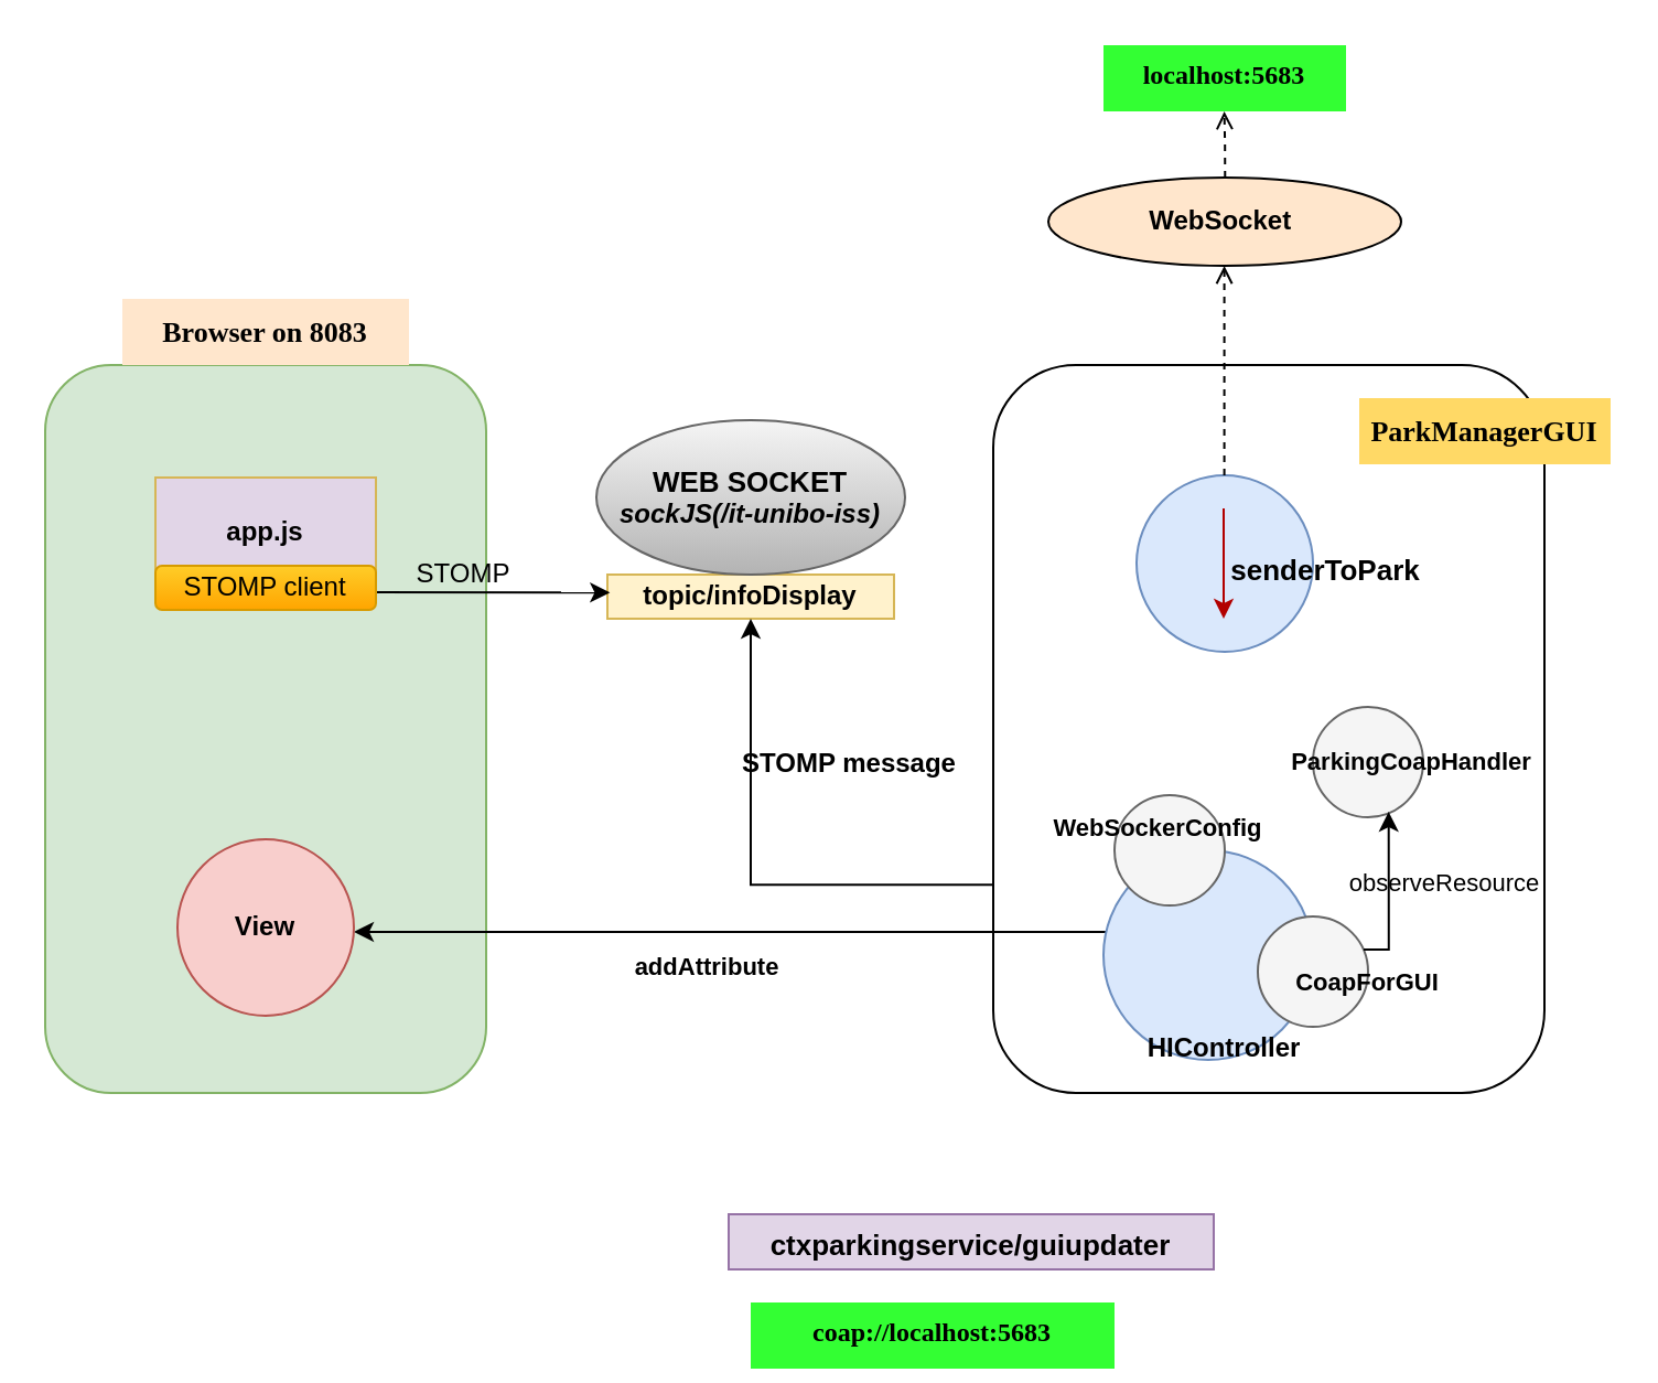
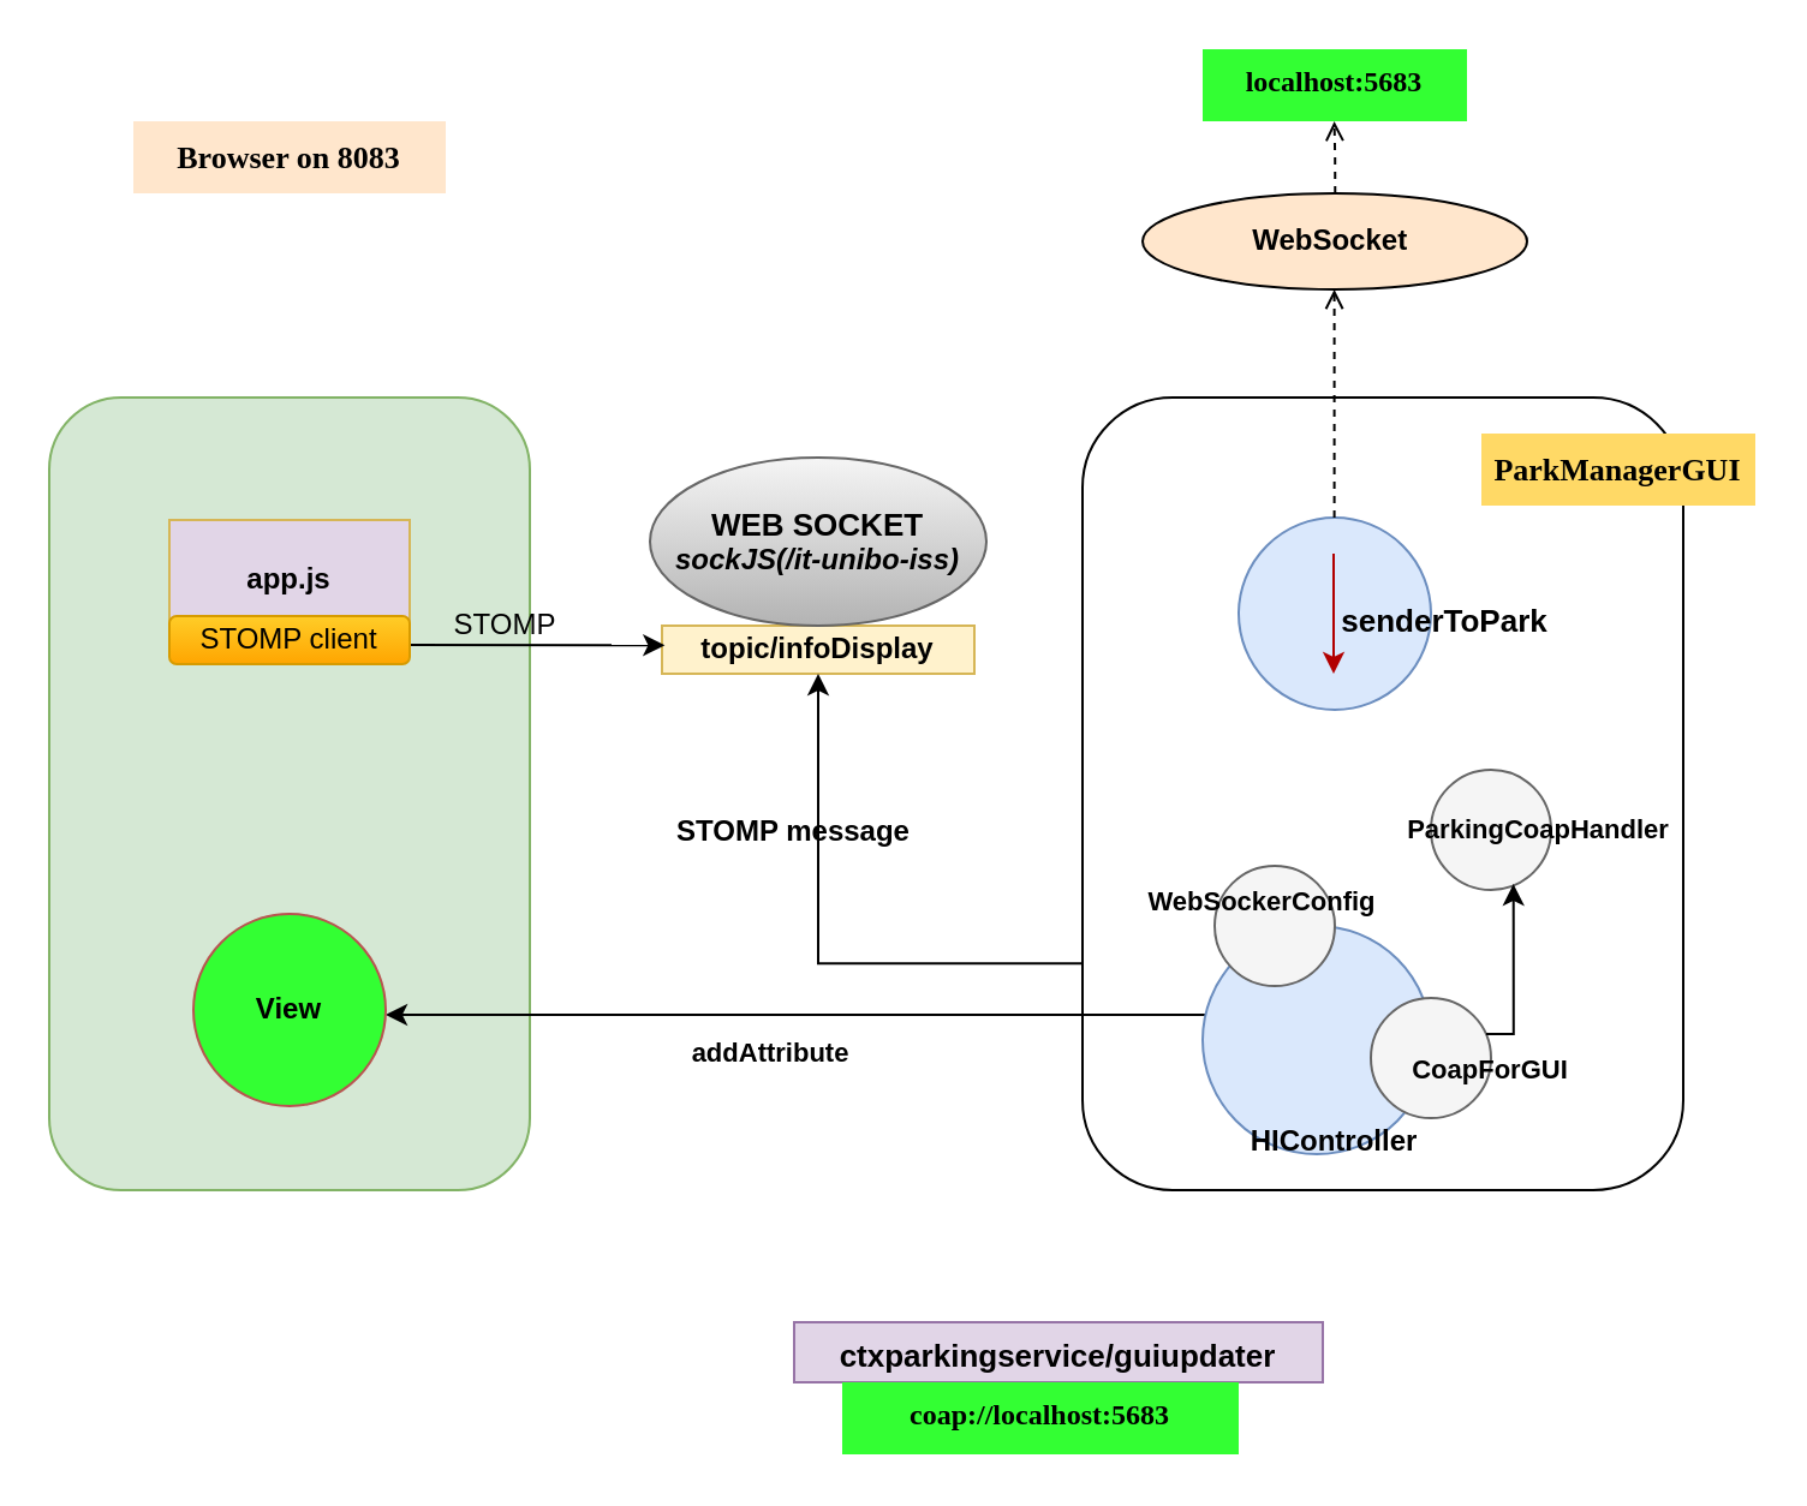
  <mxCell id="0" />
  <mxCell id="1" parent="0" />
  <mxCell id="2" value="" style="rounded=1;whiteSpace=wrap;html=1;direction=south;" parent="1" vertex="1"><mxGeometry x="450" y="165" width="250" height="330" as="geometry" /></mxCell>
  <mxCell id="3" value="" style="rounded=1;whiteSpace=wrap;html=1;fillColor=#d5e8d4;strokeColor=#82b366;" parent="1" vertex="1"><mxGeometry x="20" y="165" width="200" height="330" as="geometry" /></mxCell>
  <mxCell id="4" value="" style="group" parent="1" vertex="1" connectable="0"><mxGeometry x="515" y="215" width="80" height="90" as="geometry" /></mxCell>
  <mxCell id="5" value="" style="ellipse;whiteSpace=wrap;html=1;aspect=fixed;fillColor=#dae8fc;strokeColor=#6c8ebf;" parent="4" vertex="1"><mxGeometry width="80" height="80" as="geometry" /></mxCell>
  <mxCell id="6" value="" style="endArrow=classic;html=1;rounded=0;edgeStyle=orthogonalEdgeStyle;fillColor=#e51400;strokeColor=#B20000;" parent="4" edge="1"><mxGeometry width="50" height="50" relative="1" as="geometry"><mxPoint x="39.5" y="15" as="sourcePoint" /><mxPoint x="39.5" y="65" as="targetPoint" /></mxGeometry></mxCell>
  <mxCell id="7" value="&lt;b&gt;&lt;font style=&quot;font-size: 13px&quot;&gt;senderToPark&lt;/font&gt;&lt;/b&gt;" style="text;html=1;strokeColor=none;fillColor=none;align=center;verticalAlign=middle;whiteSpace=wrap;rounded=0;" parent="4" vertex="1"><mxGeometry x="56" y="28" width="60" height="30" as="geometry" /></mxCell>
  <mxCell id="8" style="edgeStyle=orthogonalEdgeStyle;rounded=0;orthogonalLoop=1;jettySize=auto;html=1;entryX=1;entryY=0.5;entryDx=0;entryDy=0;" parent="1" edge="1"><mxGeometry relative="1" as="geometry"><mxPoint x="515.314" y="422" as="sourcePoint" /><mxPoint x="160" y="422" as="targetPoint" /><Array as="points"><mxPoint x="166" y="422" /><mxPoint x="166" y="422" /></Array></mxGeometry></mxCell>
  <mxCell id="9" value="&lt;b&gt;addAttribute&lt;/b&gt;" style="edgeLabel;html=1;align=center;verticalAlign=middle;resizable=0;points=[];" parent="8" vertex="1" connectable="0"><mxGeometry x="-0.074" y="1" relative="1" as="geometry"><mxPoint x="-31" y="14" as="offset" /></mxGeometry></mxCell>
  <mxCell id="10" value="" style="ellipse;whiteSpace=wrap;html=1;aspect=fixed;fillColor=#dae8fc;strokeColor=#6c8ebf;" parent="1" vertex="1"><mxGeometry x="500" y="385" width="95" height="95" as="geometry" /></mxCell>
  <mxCell id="11" value="&lt;b&gt;HIController&lt;/b&gt;" style="text;html=1;strokeColor=none;fillColor=none;align=center;verticalAlign=middle;whiteSpace=wrap;rounded=0;" parent="1" vertex="1"><mxGeometry x="525" y="460" width="60" height="30" as="geometry" /></mxCell>
- <mxCell id="12" value="&lt;b&gt;View&lt;/b&gt;" style="ellipse;whiteSpace=wrap;html=1;aspect=fixed;fillColor=#f8cecc;strokeColor=#b85450;" parent="1" vertex="1"><mxGeometry x="80" y="380" width="80" height="80" as="geometry" /></mxCell>
+ <mxCell id="12" value="&lt;b&gt;View&lt;/b&gt;" style="ellipse;whiteSpace=wrap;html=1;aspect=fixed;fillColor=#33ff33;strokeColor=#b85450;" parent="1" vertex="1"><mxGeometry x="80" y="380" width="80" height="80" as="geometry" /></mxCell>
  <mxCell id="13" value="&lt;b&gt;app.js&lt;/b&gt;" style="rounded=0;whiteSpace=wrap;html=1;fillColor=#e1d5e7;strokeColor=#d6b656;" parent="1" vertex="1"><mxGeometry x="70" y="216" width="100" height="50" as="geometry" /></mxCell>
  <mxCell id="14" value="&lt;b&gt;topic/infoDisplay&lt;/b&gt;" style="rounded=0;whiteSpace=wrap;html=1;fillColor=#fff2cc;strokeColor=#d6b656;" parent="1" vertex="1"><mxGeometry x="275" y="260" width="130" height="20" as="geometry" /></mxCell>
- <mxCell id="15" value="STOMP message" style="text;strokeColor=none;fillColor=none;align=center;verticalAlign=middle;rounded=0;labelBackgroundColor=none;fontStyle=1;fontColor=#000000;" parent="1" vertex="1"><mxGeometry x="355" y="330" width="60" height="30" as="geometry" /></mxCell>
- <mxCell id="16" value="Browser on 8083" style="text;html=1;strokeColor=none;fillColor=#FFE6CC;align=center;verticalAlign=middle;whiteSpace=wrap;rounded=0;labelBackgroundColor=none;fontColor=#000000;fontStyle=1;fontSize=13;fontFamily=Lucida Console;" parent="1" vertex="1"><mxGeometry x="55" y="135" width="130" height="30" as="geometry" /></mxCell>
+ <mxCell id="15" value="STOMP message" style="text;strokeColor=none;fillColor=none;align=center;verticalAlign=middle;rounded=0;labelBackgroundColor=none;fontStyle=1;fontColor=#000000;" parent="1" vertex="1"><mxGeometry x="300" y="330" width="60" height="30" as="geometry" /></mxCell>
+ <mxCell id="16" value="Browser on 8083" style="text;html=1;strokeColor=none;fillColor=#FFE6CC;align=center;verticalAlign=middle;whiteSpace=wrap;rounded=0;labelBackgroundColor=none;fontColor=#000000;fontStyle=1;fontSize=13;fontFamily=Lucida Console;" parent="1" vertex="1"><mxGeometry x="55" y="50" width="130" height="30" as="geometry" /></mxCell>
  <mxCell id="17" value="&lt;b style=&quot;font-size: 13px&quot;&gt;ParkManagerGUI&lt;/b&gt;" style="text;html=1;strokeColor=none;fillColor=#FFD966;align=center;verticalAlign=middle;whiteSpace=wrap;rounded=0;labelBackgroundColor=none;fontColor=#000000;fontSize=13;fontFamily=Lucida Console;" parent="1" vertex="1"><mxGeometry x="616" y="180" width="114" height="30" as="geometry" /></mxCell>
  <mxCell id="18" value="" style="ellipse;aspect=fixed;labelBackgroundColor=none;fontFamily=Helvetica;fontSize=11;fontColor=#333333;fontStyle=1;fillColor=#f5f5f5;strokeColor=#666666;" parent="1" vertex="1"><mxGeometry x="570" y="415" width="50" height="50" as="geometry" /></mxCell>
  <mxCell id="19" value="&lt;b style=&quot;font-size: 12px&quot;&gt;WebSocket&amp;nbsp;&lt;br&gt;&lt;/b&gt;" style="ellipse;whiteSpace=wrap;html=1;labelBackgroundColor=none;fontFamily=Helvetica;fontSize=11;fontColor=default;fillColor=#FFE6CC;" parent="1" vertex="1"><mxGeometry x="475" y="80" width="160" height="40" as="geometry" /></mxCell>
  <mxCell id="20" value="localhost:5683" style="text;whiteSpace=wrap;fontSize=12;fontFamily=Lucida Console;fontColor=default;align=center;fillColor=#33FF33;fontStyle=1" parent="1" vertex="1"><mxGeometry x="500" y="20" width="110" height="30" as="geometry" /></mxCell>
  <mxCell id="21" value="" style="endArrow=open;html=1;rounded=0;fontFamily=Helvetica;fontSize=11;fontColor=default;edgeStyle=orthogonalEdgeStyle;entryX=0.5;entryY=0;entryDx=0;entryDy=0;strokeWidth=1;endFill=0;dashed=1;" parent="1" edge="1"><mxGeometry width="50" height="50" relative="1" as="geometry"><mxPoint x="554.8" y="215" as="sourcePoint" /><mxPoint x="554.8" y="120" as="targetPoint" /><Array as="points"><mxPoint x="554.8" y="190" /><mxPoint x="554.8" y="190" /></Array></mxGeometry></mxCell>
  <mxCell id="22" value="" style="endArrow=open;html=1;rounded=0;fontFamily=Helvetica;fontSize=11;fontColor=default;edgeStyle=orthogonalEdgeStyle;entryX=0.5;entryY=0;entryDx=0;entryDy=0;strokeWidth=1;endFill=0;dashed=1;" parent="1" edge="1"><mxGeometry width="50" height="50" relative="1" as="geometry"><mxPoint x="555.14" y="80" as="sourcePoint" /><mxPoint x="554.8" y="50" as="targetPoint" /><Array as="points"><mxPoint x="555.14" y="65" /><mxPoint x="555.14" y="65" /></Array></mxGeometry></mxCell>
  <mxCell id="23" value="CoapForGUI" style="text;strokeColor=none;fillColor=none;align=center;verticalAlign=middle;whiteSpace=wrap;rounded=0;labelBackgroundColor=none;fontFamily=Helvetica;fontSize=11;fontColor=default;fontStyle=1" parent="1" vertex="1"><mxGeometry x="590" y="430" width="60" height="30" as="geometry" /></mxCell>
  <mxCell id="24" value="" style="group" parent="1" vertex="1" connectable="0"><mxGeometry x="595" y="320" width="90" height="50" as="geometry" /></mxCell>
  <mxCell id="25" value="" style="ellipse;aspect=fixed;labelBackgroundColor=none;fontFamily=Helvetica;fontSize=11;fontColor=#333333;fontStyle=1;fillColor=#f5f5f5;strokeColor=#666666;" parent="24" vertex="1"><mxGeometry width="50" height="50" as="geometry" /></mxCell>
  <mxCell id="26" value="ParkingCoapHandler" style="text;strokeColor=none;fillColor=none;align=center;verticalAlign=middle;whiteSpace=wrap;rounded=0;labelBackgroundColor=none;fontFamily=Helvetica;fontSize=11;fontColor=default;fontStyle=1" parent="24" vertex="1"><mxGeometry x="15" y="10" width="60" height="30" as="geometry" /></mxCell>
  <mxCell id="27" value="" style="endArrow=classic;html=1;rounded=0;fontFamily=Lucida Console;fontSize=12;fontColor=default;strokeWidth=1;edgeStyle=orthogonalEdgeStyle;entryX=0.687;entryY=0.951;entryDx=0;entryDy=0;entryPerimeter=0;" parent="1" target="25" edge="1"><mxGeometry width="50" height="50" relative="1" as="geometry"><mxPoint x="618" y="430" as="sourcePoint" /><mxPoint x="665" y="375" as="targetPoint" /><Array as="points"><mxPoint x="629" y="430" /><mxPoint x="629" y="368" /><mxPoint x="629" y="368" /></Array></mxGeometry></mxCell>
- <mxCell id="28" value="&lt;font face=&quot;Helvetica&quot; style=&quot;font-size: 11px&quot;&gt;observeResource&lt;/font&gt;" style="text;html=1;strokeColor=none;fillColor=none;align=center;verticalAlign=middle;whiteSpace=wrap;rounded=0;labelBackgroundColor=none;fontFamily=Lucida Console;fontSize=12;fontColor=default;" parent="1" vertex="1"><mxGeometry x="625" y="385" width="60" height="30" as="geometry" /></mxCell>
  <mxCell id="29" value="ctxparkingservice/guiupdater" style="text;whiteSpace=wrap;fontSize=13;fontFamily=Helvetica;align=center;fillColor=#e1d5e7;fontStyle=1;strokeColor=#9673a6;" parent="1" vertex="1"><mxGeometry x="330" y="550" width="220" height="25" as="geometry" /></mxCell>
  <mxCell id="30" value="" style="ellipse;aspect=fixed;labelBackgroundColor=none;fontFamily=Helvetica;fontSize=11;fontColor=#333333;fontStyle=1;fillColor=#f5f5f5;strokeColor=#666666;" parent="1" vertex="1"><mxGeometry x="505" y="360" width="50" height="50" as="geometry" /></mxCell>
  <mxCell id="31" value="WebSockerConfig" style="text;strokeColor=none;fillColor=none;align=center;verticalAlign=middle;whiteSpace=wrap;rounded=0;labelBackgroundColor=none;fontFamily=Helvetica;fontSize=11;fontColor=default;fontStyle=1" parent="1" vertex="1"><mxGeometry x="495" y="360" width="60" height="30" as="geometry" /></mxCell>
- <mxCell id="32" value="coap://localhost:5683" style="text;whiteSpace=wrap;fontSize=12;fontFamily=Lucida Console;fontColor=default;align=center;fillColor=#33FF33;fontStyle=1" parent="1" vertex="1"><mxGeometry x="340" y="590" width="165" height="30" as="geometry" /></mxCell>
+ <mxCell id="32" value="coap://localhost:5683" style="text;whiteSpace=wrap;fontSize=12;fontFamily=Lucida Console;fontColor=default;align=center;fillColor=#33FF33;fontStyle=1" parent="1" vertex="1"><mxGeometry x="350" y="575" width="165" height="30" as="geometry" /></mxCell>
  <mxCell id="33" value="&lt;b&gt;&lt;span style=&quot;font-size: 13px&quot;&gt;WEB SOCKET&lt;/span&gt;&lt;br&gt;&lt;font style=&quot;font-size: 12px&quot;&gt;&lt;i&gt;sockJS(&lt;/i&gt;&lt;span style=&quot;font-style: italic&quot;&gt;/it-unibo-iss&lt;/span&gt;&lt;span style=&quot;font-style: italic&quot;&gt;)&lt;/span&gt;&lt;/font&gt;&lt;/b&gt;" style="ellipse;whiteSpace=wrap;html=1;gradientColor=#b3b3b3;fillColor=#f5f5f5;strokeColor=#666666;" vertex="1" parent="1"><mxGeometry x="270" y="190" width="140" height="70" as="geometry" /></mxCell>
  <mxCell id="34" value="" style="endArrow=classic;html=1;rounded=0;edgeStyle=orthogonalEdgeStyle;exitX=0.714;exitY=1;exitDx=0;exitDy=0;exitPerimeter=0;entryX=0.5;entryY=1;entryDx=0;entryDy=0;" edge="1" parent="1" source="2" target="14"><mxGeometry width="50" height="50" relative="1" as="geometry"><mxPoint x="320" y="270" as="sourcePoint" /><mxPoint x="370" y="220" as="targetPoint" /></mxGeometry></mxCell>
  <mxCell id="35" value="" style="endArrow=classic;html=1;rounded=0;edgeStyle=orthogonalEdgeStyle;entryX=0.009;entryY=0.358;entryDx=0;entryDy=0;entryPerimeter=0;" edge="1" parent="1"><mxGeometry width="50" height="50" relative="1" as="geometry"><mxPoint x="170" y="268" as="sourcePoint" /><mxPoint x="276.17" y="268.16" as="targetPoint" /><Array as="points"><mxPoint x="170" y="268" /><mxPoint x="269" y="268" /></Array></mxGeometry></mxCell>
  <mxCell id="36" value="STOMP client" style="rounded=1;whiteSpace=wrap;html=1;gradientColor=#ffa500;fillColor=#ffcd28;strokeColor=#d79b00;" vertex="1" parent="1"><mxGeometry x="70" y="256" width="100" height="20" as="geometry" /></mxCell>
  <mxCell id="37" value="STOMP" style="text;html=1;strokeColor=none;fillColor=none;align=center;verticalAlign=middle;whiteSpace=wrap;rounded=0;" vertex="1" parent="1"><mxGeometry x="185" y="252" width="50" height="15" as="geometry" /></mxCell>
